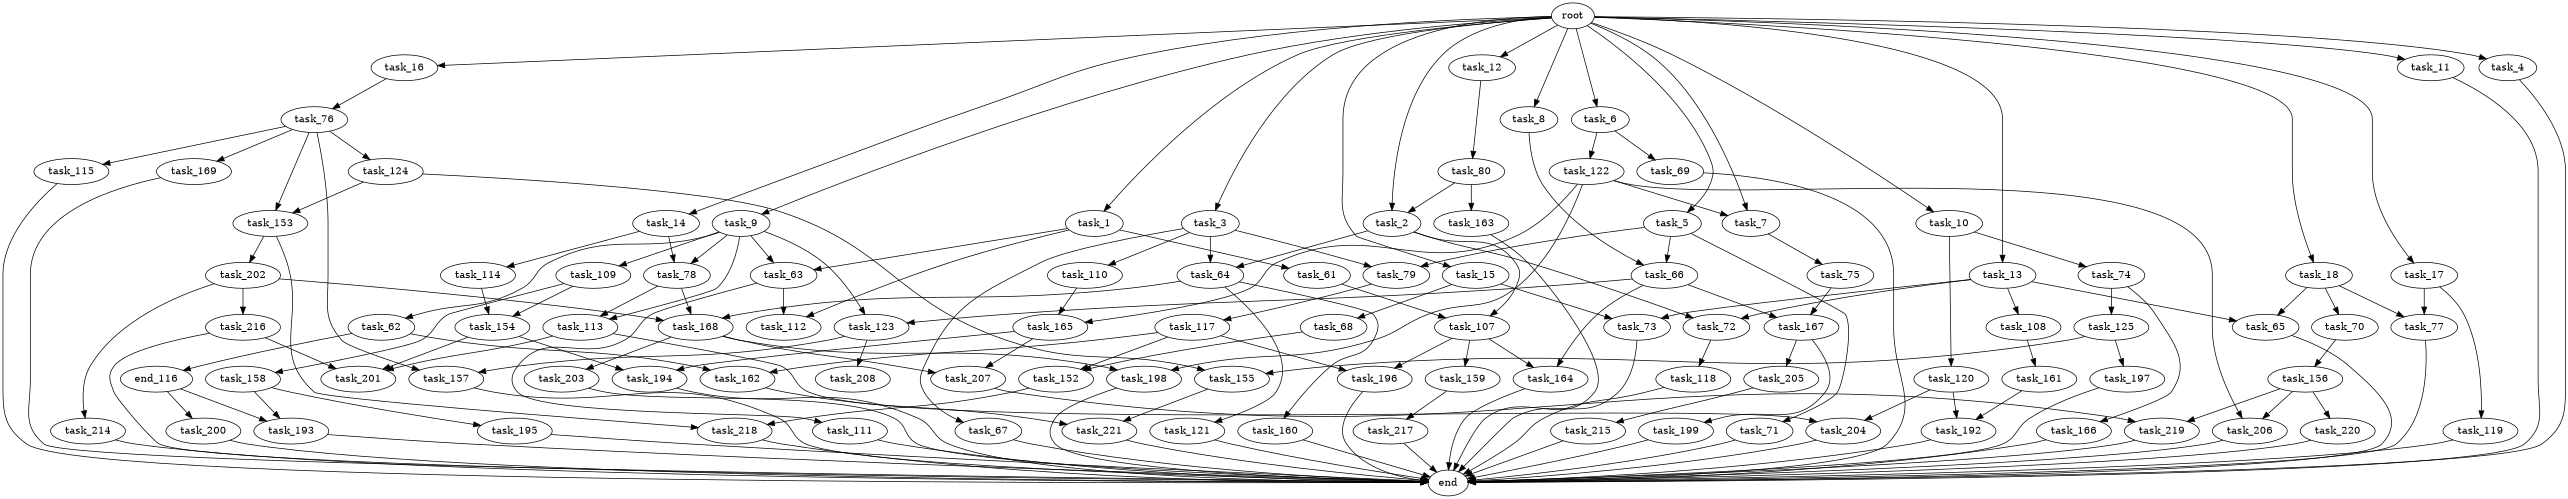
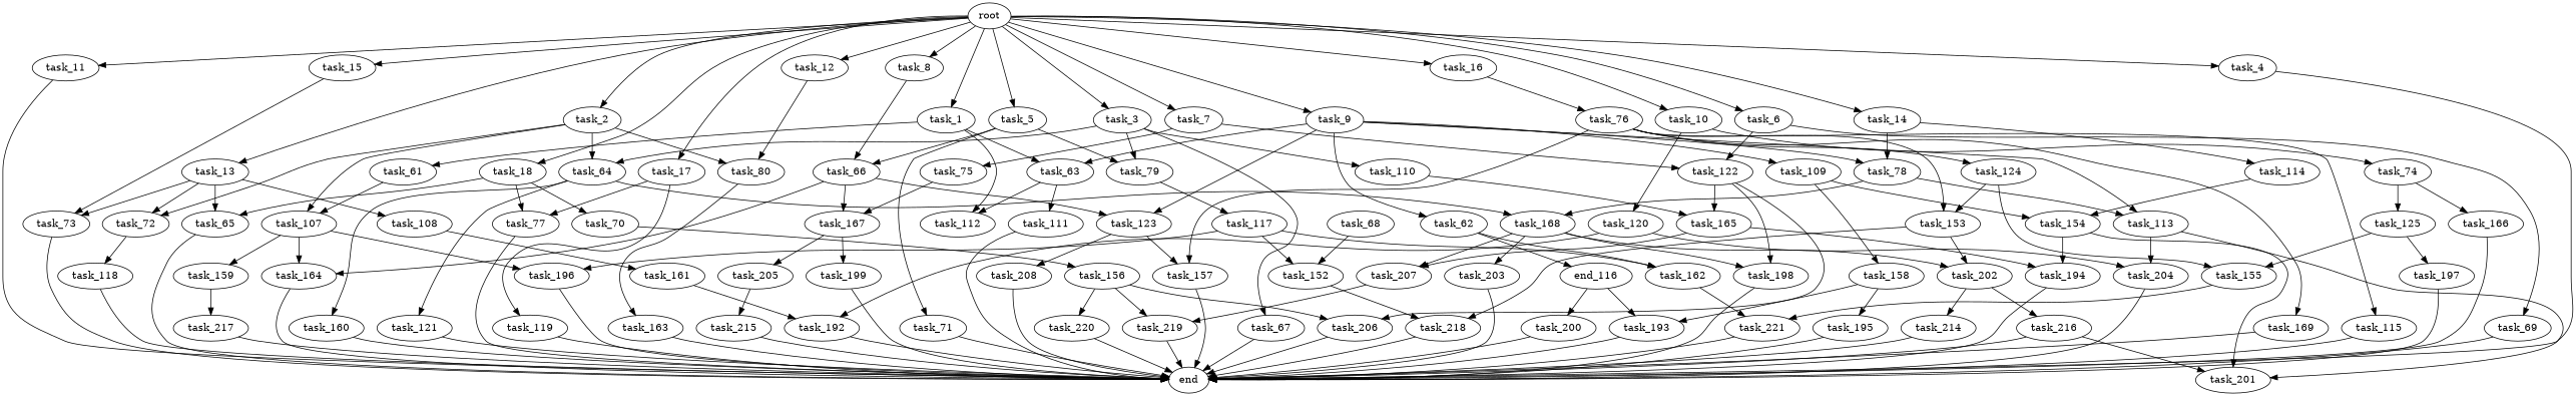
  digraph {
    task_67
    end
    task_193
    task_12
    task_80
    task_163
    task_216
    task_201
    task_5
    task_79
    task_71
    task_66
    task_117
    task_164
    task_167
    task_123
    task_217
    task_63
    task_111
    task_112
    task_196
    task_17
    task_77
    task_119
    task_2
    task_64
    task_72
    task_107
    task_121
    task_168
    task_160
    task_118
    task_159
    task_208
    task_207
    task_198
    task_202
    task_203
    task_219
    task_214
    task_197
    task_166
    task_169
    task_152
    task_162
    task_11
    task_199
    task_205
    task_215
    task_15
    task_68
    task_73
    task_218
    task_221
    task_156
    task_206
    task_220
    root
    task_9
    task_8
    task_18
    task_1
    task_3
    task_7
    task_4
    task_16
    task_6
    task_13
    task_10
    task_14
    task_109
    task_62
    task_113
    task_78
    task_65
    task_70
    task_61
    task_110
    task_122
    task_75
    task_76
    task_69
    task_108
    task_74
    task_120
    task_114
    task_125
    task_155
    task_154
    task_158
    task_157
    n92 [label=end_116]
    task_204
    task_194
    task_195
    task_165
    task_200
    task_115
    task_124
    task_153
    task_192
    task_161
    task_67 -> end
    task_193 -> end
    task_12 -> task_80
    task_80 -> task_163
    task_163 -> end
    task_216 -> end
    task_216 -> task_201
    task_5 -> task_79
    task_5 -> task_71
    task_5 -> task_66
    task_79 -> task_117
    task_71 -> end
    task_66 -> task_164
    task_66 -> task_167
    task_66 -> task_123
    task_117 -> task_196
    task_117 -> task_152
    task_117 -> task_162
    task_164 -> end
    task_167 -> task_199
    task_167 -> task_205
    task_123 -> task_208
    task_123 -> task_157
    task_217 -> end
    task_63 -> task_111
    task_63 -> task_112
    task_111 -> end
    task_196 -> end
    task_17 -> task_77
    task_17 -> task_119
    task_77 -> end
    task_119 -> end
-   task_80 -> task_2
+   task_2 -> task_80
    task_2 -> task_64
    task_2 -> task_72
    task_2 -> task_107
    task_64 -> task_121
    task_64 -> task_168
    task_64 -> task_160
    task_72 -> task_118
    task_107 -> task_164
    task_107 -> task_196
    task_107 -> task_159
    task_121 -> end
    task_168 -> task_207
    task_168 -> task_198
-   task_202 -> task_168
+   task_168 -> task_202
    task_168 -> task_203
    task_160 -> end
    task_118 -> end
    task_159 -> task_217
+   task_208 -> end
    task_207 -> task_219
    task_198 -> end
    task_202 -> task_216
    task_202 -> task_214
    task_203 -> end
    task_219 -> end
    task_214 -> end
    task_197 -> end
    task_166 -> end
    task_169 -> end
    task_152 -> task_218
    task_162 -> task_221
    task_11 -> end
    task_199 -> end
    task_205 -> task_215
    task_215 -> end
-   task_15 -> task_68
    task_15 -> task_73
    task_68 -> task_152
    task_73 -> end
    task_218 -> end
    task_221 -> end
    task_156 -> task_219
    task_156 -> task_206
    task_156 -> task_220
    task_206 -> end
    task_220 -> end
    root -> task_12
    root -> task_5
    root -> task_17
    root -> task_2
    root -> task_11
    root -> task_15
    root -> task_9
    root -> task_8
    root -> task_18
    root -> task_1
    root -> task_3
    root -> task_7
    root -> task_4
    root -> task_16
    root -> task_6
    root -> task_13
    root -> task_10
    root -> task_14
    task_9 -> task_123
    task_9 -> task_63
    task_9 -> task_109
    task_9 -> task_62
    task_9 -> task_113
    task_9 -> task_78
    task_8 -> task_66
    task_18 -> task_77
    task_18 -> task_65
    task_18 -> task_70
    task_1 -> task_63
    task_1 -> task_112
    task_1 -> task_61
    task_3 -> task_67
    task_3 -> task_79
    task_3 -> task_64
    task_3 -> task_110
-   task_122 -> task_7
+   task_7 -> task_122
    task_7 -> task_75
    task_4 -> end
    task_16 -> task_76
    task_6 -> task_122
    task_6 -> task_69
    task_13 -> task_72
    task_13 -> task_73
    task_13 -> task_65
    task_13 -> task_108
    task_10 -> task_74
    task_10 -> task_120
    task_14 -> task_78
    task_14 -> task_114
    task_109 -> task_154
    task_109 -> task_158
    task_62 -> task_162
    task_62 -> n92
    task_113 -> task_201
    task_113 -> task_204
    task_78 -> task_168
    task_78 -> task_113
    task_65 -> end
    task_70 -> task_156
    task_61 -> task_107
    task_110 -> task_165
    task_122 -> task_198
    task_122 -> task_206
    task_122 -> task_165
    task_75 -> task_167
    task_76 -> task_169
    task_76 -> task_157
    task_76 -> task_115
    task_76 -> task_124
    task_76 -> task_153
    task_69 -> end
    task_108 -> task_161
    task_74 -> task_166
    task_74 -> task_125
    task_120 -> task_204
    task_120 -> task_192
    task_114 -> task_154
    task_125 -> task_197
    task_125 -> task_155
    task_155 -> task_221
    task_154 -> task_201
    task_154 -> task_194
    task_158 -> task_193
    task_158 -> task_195
    task_157 -> end
    n92 -> task_193
    n92 -> task_200
    task_204 -> end
    task_194 -> end
    task_195 -> end
    task_165 -> task_207
    task_165 -> task_194
    task_200 -> end
    task_115 -> end
    task_124 -> task_155
    task_124 -> task_153
    task_153 -> task_202
    task_153 -> task_218
    task_192 -> end
    task_161 -> task_192
  }
